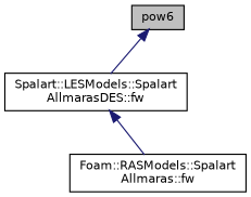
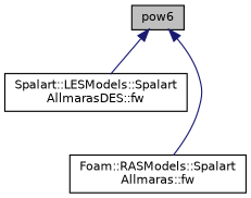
  digraph {
    rankdir=TB
    node [color=black fontname=Helvetica fontsize=10 shape=record]
    edge [color=midnightblue dir=back fontname=Helvetica fontsize=10 labelfontname=Helvetica labelfontsize=10 style=solid]
    n1 [fillcolor=grey75 fontcolor=black height=0.2 label=pow6 style=filled width=0.4]
    n2 [height=0.2 label="Spalart::LESModels::Spalart\lAllmarasDES::fw" width=0.4]
    n3 [height=0.2 label="Foam::RASModels::Spalart\lAllmaras::fw" width=0.4]
    n1 -> n2
-   n2 -> n3
+   n1 -> n3
  }
